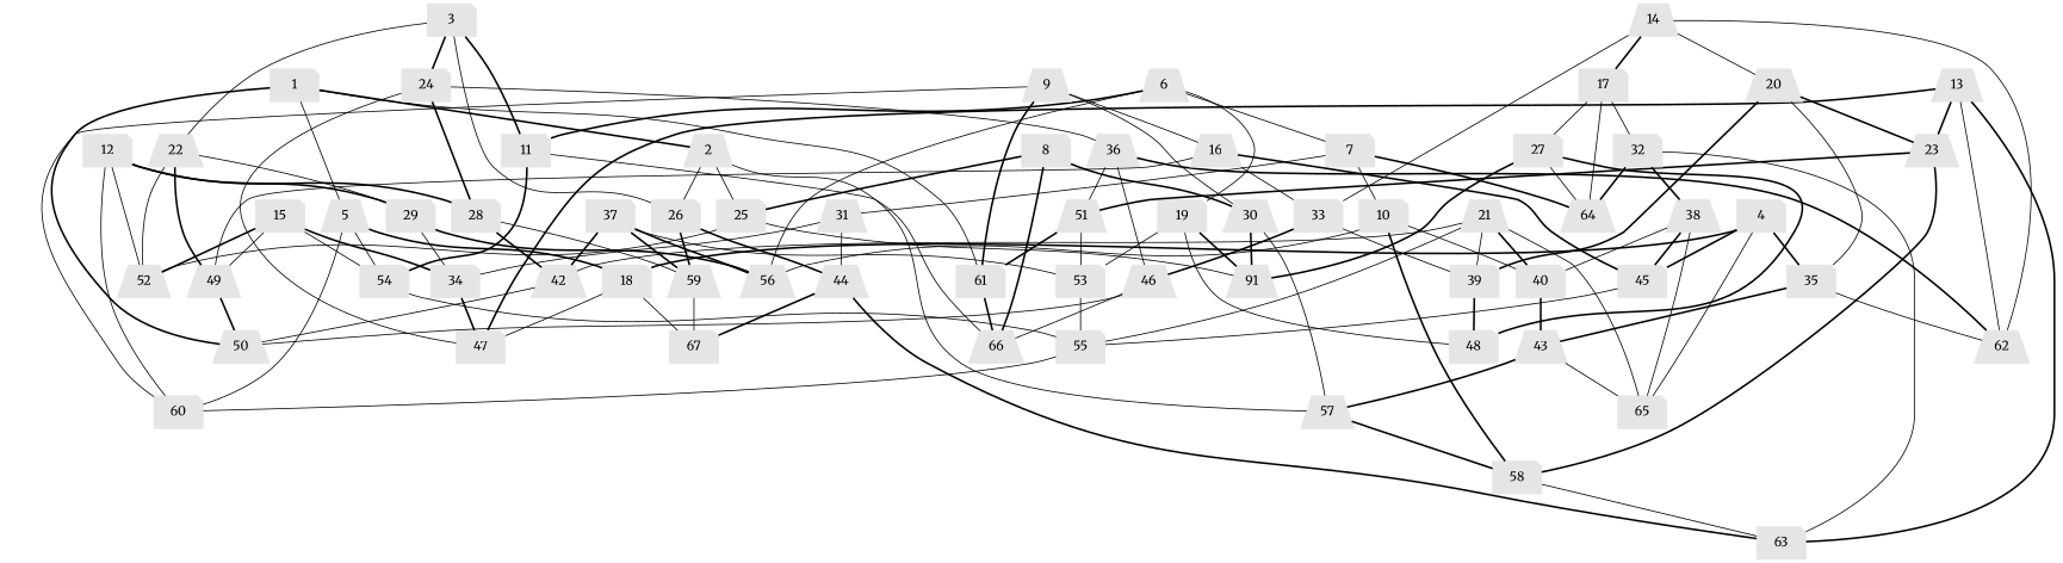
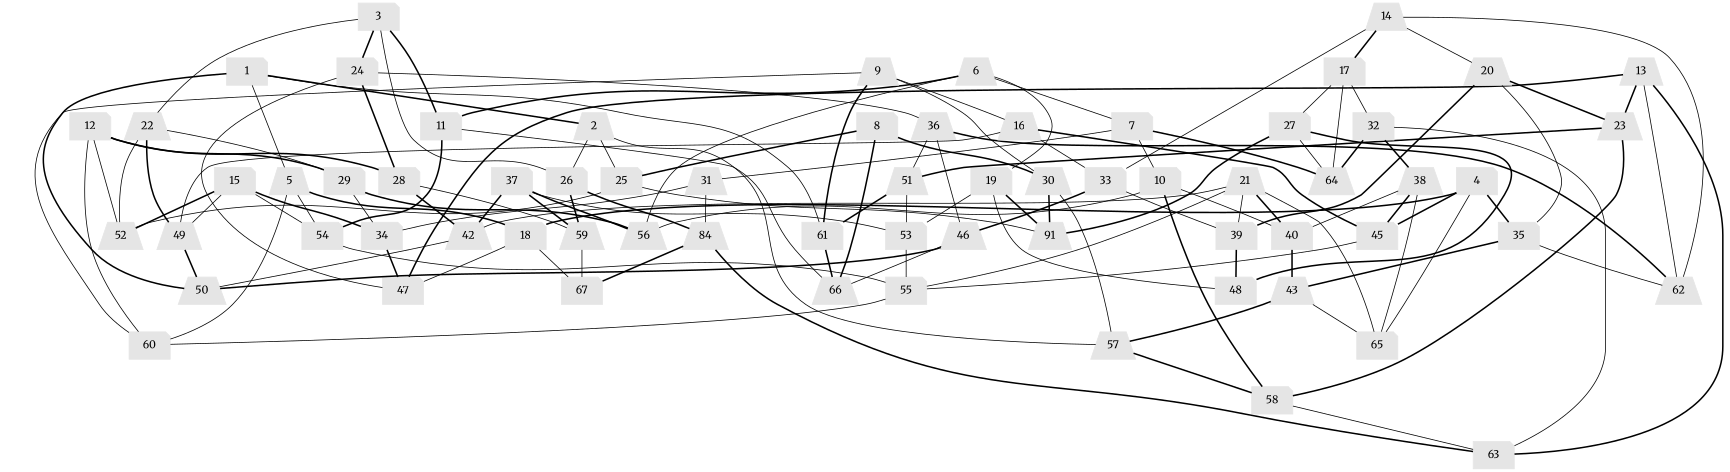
  graph {
    fontname=Merriweather
    node [color=gray90 fontname=Merriweather shape=note style=filled]
    edge [fontname=Merriweather style=solid]
    2 [shape=trapezium]
    1
    5 [shape=trapezium]
    50 [shape=trapezium]
    61
    25
    26
    57 [shape=trapezium]
    18
    54
    60
    66 [shape=trapezium]
    52 [shape=trapezium]
    n14 [label=91 shape=trapezium]
-   44 [shape=trapezium]
+   44 [shape=trapezium label=84]
    59 [shape=trapezium]
    58
    3
    11
    22 [shape=trapezium]
    24
    29
    49 [shape=trapezium]
    28
    47
    36 [shape=trapezium]
    4
    35
    45
    65
    67
    62 [shape=trapezium]
    43 [shape=trapezium]
    55
    6 [shape=trapezium]
    7
    19
    56 [shape=trapezium]
    10
    31 [shape=trapezium]
    64 [shape=trapezium]
    48
    53
    40
    34
    8
    30 [shape=trapezium]
    9 [shape=trapezium]
    16 [shape=trapezium]
    33
    63
    12
    42 [shape=trapezium]
    13 [shape=trapezium]
    23 [shape=trapezium]
    51 [shape=trapezium]
    14 [shape=trapezium]
    17
    20 [shape=trapezium]
    27
    32
    39
    46 [shape=trapezium]
    15
    38 [shape=trapezium]
    21 [shape=trapezium]
    37
    2 -- 25
    2 -- 26
    2 -- 57
    1 -- 2 [style=bold]
    1 -- 5
    1 -- 50 [style=bold]
    1 -- 61
    5 -- 18 [style=bold]
    5 -- 54
    5 -- 60
    61 -- 66 [style=bold]
    25 -- 52
    25 -- n14
    26 -- 44 [style=bold]
    26 -- 59 [style=bold]
    57 -- 58 [style=bold]
    18 -- 47
    18 -- 67
    54 -- 55
    44 -- 67 [style=bold]
    44 -- 63 [style=bold]
    59 -- 67
    58 -- 63
    3 -- 26
    3 -- 11 [style=bold]
    3 -- 22
    3 -- 24 [style=bold]
    11 -- 54 [style=bold]
    11 -- 66
    22 -- 52
    22 -- 29
    22 -- 49 [style=bold]
    24 -- 28 [style=bold]
    24 -- 47
    24 -- 36
    29 -- 56 [style=bold]
    29 -- 34
    49 -- 50 [style=bold]
    28 -- 59
    28 -- 42 [style=bold]
    36 -- 62 [style=bold]
    36 -- 51
    36 -- 46
    4 -- 18 [style=bold]
    4 -- 35 [style=bold]
    4 -- 45 [style=bold]
    4 -- 65
    35 -- 62
    35 -- 43 [style=bold]
    45 -- 55
    43 -- 57 [style=bold]
    43 -- 65
    55 -- 60
    6 -- 11 [style=bold]
    6 -- 7
    6 -- 19
    6 -- 56
    7 -- 10
    7 -- 31
    7 -- 64 [style=bold]
    19 -- n14 [style=bold]
    19 -- 48
    19 -- 53
    10 -- 58 [style=bold]
    10 -- 56
    10 -- 40
    31 -- 44
    31 -- 34
    53 -- 55
    40 -- 43 [style=bold]
    34 -- 47 [style=bold]
    8 -- 25 [style=bold]
    8 -- 66 [style=bold]
    8 -- 30 [style=bold]
    30 -- 57
    30 -- n14 [style=bold]
    9 -- 61 [style=bold]
    9 -- 60
    9 -- 30
    9 -- 16
    16 -- 49
    16 -- 45 [style=bold]
    16 -- 33
    33 -- 39
    33 -- 46 [style=bold]
    12 -- 60
    12 -- 52
    12 -- 29 [style=bold]
    12 -- 28 [style=bold]
    42 -- 50
    13 -- 47 [style=bold]
    13 -- 62
    13 -- 63 [style=bold]
    13 -- 23 [style=bold]
    23 -- 58 [style=bold]
    23 -- 51 [style=bold]
    51 -- 61 [style=bold]
    51 -- 53
    14 -- 62
    14 -- 33
    14 -- 17 [style=bold]
    14 -- 20
    17 -- 64
    17 -- 27
    17 -- 32
    20 -- 35
    20 -- 23 [style=bold]
    20 -- 39 [style=bold]
    27 -- n14 [style=bold]
    27 -- 64
    27 -- 48 [style=bold]
    32 -- 64 [style=bold]
    32 -- 63
    32 -- 38 [style=bold]
    39 -- 48 [style=bold]
-   46 -- 50
+   46 -- 50 [style=bold]
    46 -- 66
    15 -- 54
    15 -- 52 [style=bold]
    15 -- 49
    15 -- 34 [style=bold]
    38 -- 45 [style=bold]
    38 -- 65
    38 -- 40
    21 -- 65
    21 -- 55
    21 -- 40 [style=bold]
    21 -- 42
    21 -- 39
    37 -- 59 [style=bold]
    37 -- 56 [style=bold]
    37 -- 53
    37 -- 42 [style=bold]
  }
